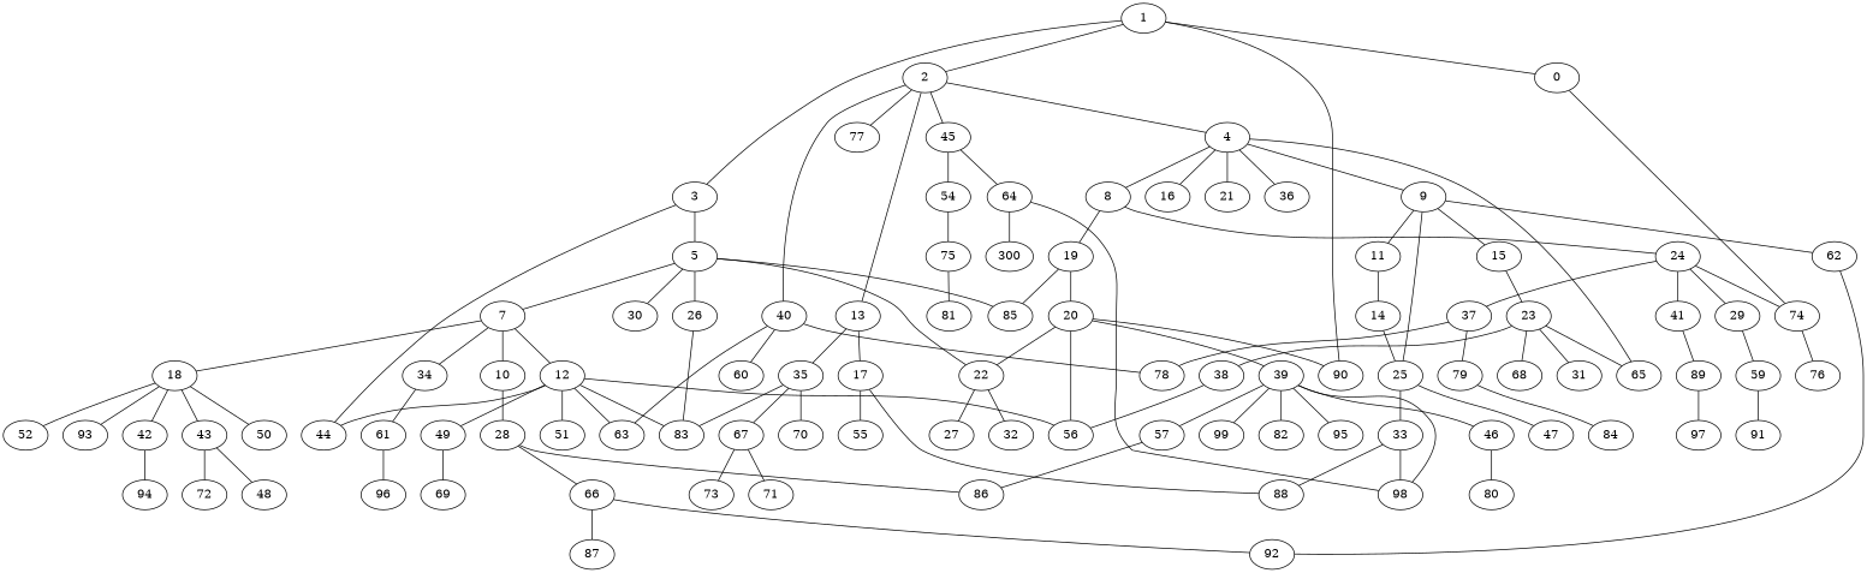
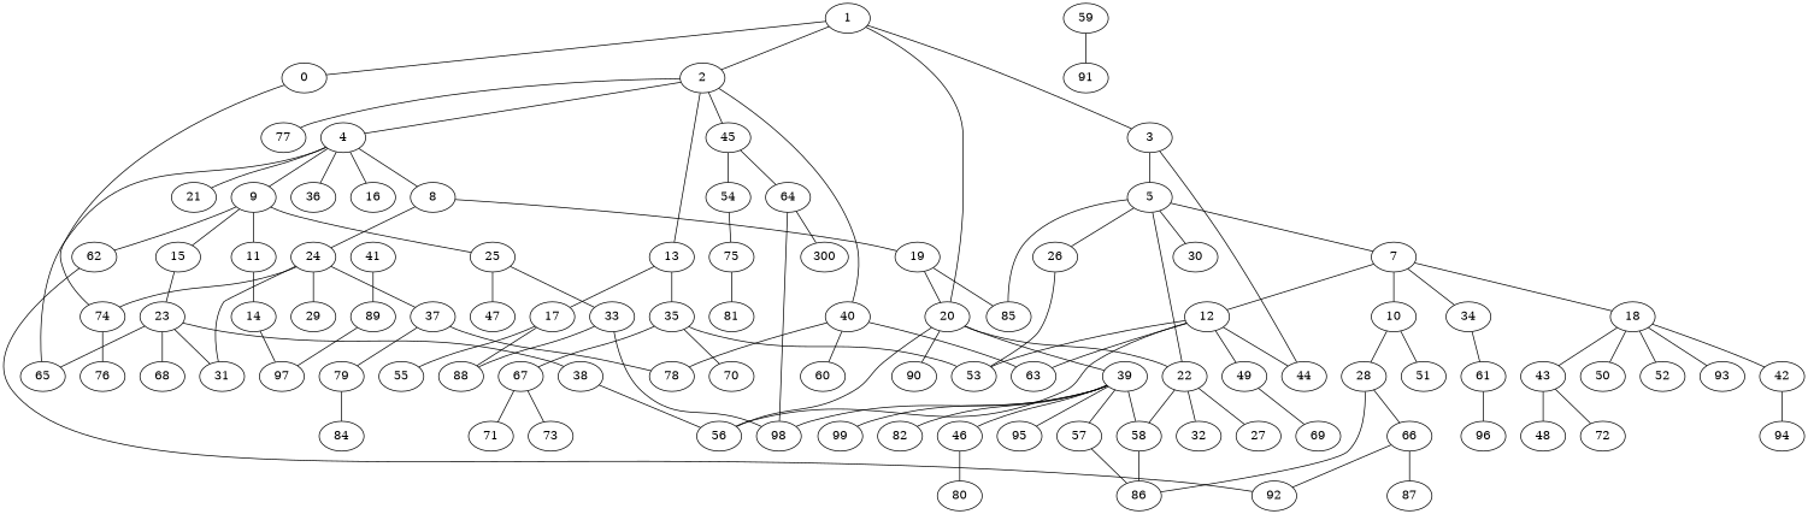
  graph {
    1
    2
    3
    n4 [label=0]
    20
    4
    13
    40
    45
    77
    5
    44
    74
    22
    56
    39
    90
    8
    9
    16
    21
    36
    65
    17
    35
    63
    78
    60
    54
    64
    7
    26
    30
    85
    76
    27
    32
+   58
    98
    46
    57
    82
    95
    99
    19
    24
    11
    15
    25
    62
    55
    88
-   53 [label=83]
+   53
    67
    70
    75
    n57 [label=300]
    10
    12
    18
    34
    29
    37
    41
    14
    23
    33
    47
    92
    28
    49
    51
    42
    43
    50
    52
    93
    61
    86
    66
    69
    94
    48
    72
    96
    59
    79
    89
    31
    38
    68
    87
    71
    73
    80
    91
    84
    97
    81
    1 -- 2
    1 -- 3
    1 -- n4
-   1 -- 90
+   1 -- 20
    2 -- 4
    2 -- 13
    2 -- 40
    2 -- 45
    2 -- 77
    3 -- 5
    3 -- 44
    n4 -- 74
    20 -- 22
    20 -- 56
    20 -- 39
    20 -- 90
    4 -- 8
    4 -- 9
    4 -- 16
    4 -- 21
    4 -- 36
    4 -- 65
    13 -- 17
    13 -- 35
    40 -- 63
    40 -- 78
    40 -- 60
    45 -- 54
    45 -- 64
    5 -- 22
    5 -- 7
    5 -- 26
    5 -- 30
    5 -- 85
    74 -- 76
    22 -- 27
    22 -- 32
+   22 -- 58
+   39 -- 58
    39 -- 98
    39 -- 46
    39 -- 57
    39 -- 82
    39 -- 95
    39 -- 99
    8 -- 19
    8 -- 24
    9 -- 11
    9 -- 15
    9 -- 25
    9 -- 62
    17 -- 55
    17 -- 88
    35 -- 53
    35 -- 67
    35 -- 70
    54 -- 75
    64 -- 98
    64 -- n57
    7 -- 10
    7 -- 12
    7 -- 18
    7 -- 34
    26 -- 53
+   58 -- 86
    46 -- 80
    57 -- 86
    19 -- 20
    19 -- 85
    24 -- 74
    24 -- 29
    24 -- 37
-   24 -- 41
+   24 -- 31
    11 -- 14
    15 -- 23
    25 -- 33
    25 -- 47
    62 -- 92
    67 -- 71
    67 -- 73
    75 -- 81
    10 -- 28
    12 -- 44
    12 -- 56
    12 -- 63
    12 -- 53
    12 -- 49
-   12 -- 51
+   10 -- 51
    18 -- 42
    18 -- 43
    18 -- 50
    18 -- 52
    18 -- 93
    34 -- 61
-   29 -- 59
    37 -- 78
    37 -- 79
    41 -- 89
-   14 -- 25
+   14 -- 97
    23 -- 65
    23 -- 31
    23 -- 38
    23 -- 68
    33 -- 98
    33 -- 88
    28 -- 86
    28 -- 66
    49 -- 69
    42 -- 94
    43 -- 48
    43 -- 72
    61 -- 96
    66 -- 92
    66 -- 87
    59 -- 91
    79 -- 84
    89 -- 97
    38 -- 56
  }
